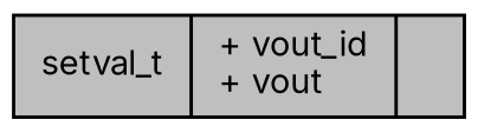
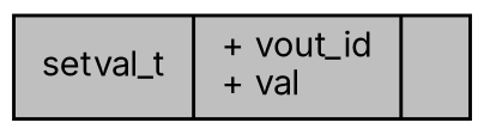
  digraph {
    rankdir=LR
    fontname=Inter
-   n1 [color=black fillcolor=grey75 fontcolor=black fontname=Inter fontsize=10 height=0.2 label="{setval_t\n|+ vout_id\l+ vout\l|}" shape=record style=filled width=0.4]
+   n1 [color=black fillcolor=grey75 fontcolor=black fontname=Inter fontsize=10 height=0.2 label="{setval_t\n|+ vout_id\l+ val\l|}" shape=record style=filled width=0.4]
  }
